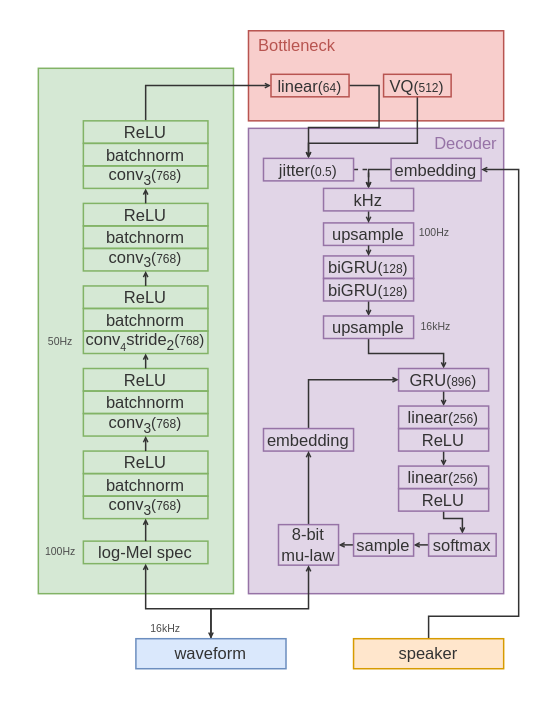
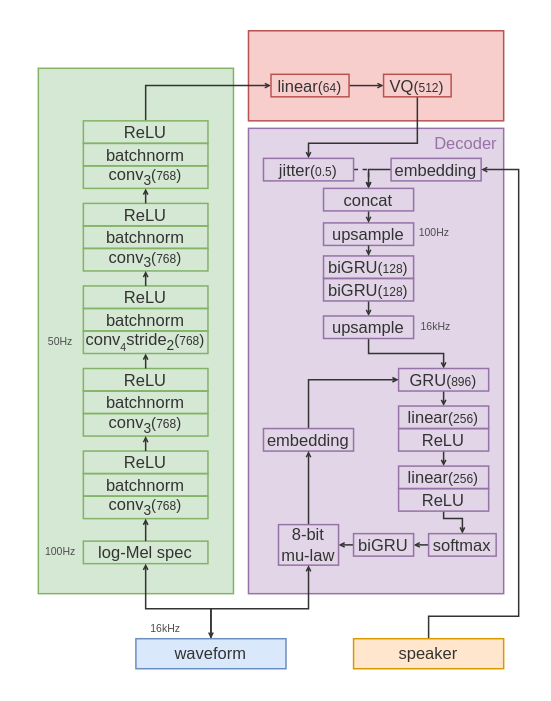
  <mxCell id="0" />
  <mxCell id="1" parent="0" />
  <mxCell id="2" value="" style="rounded=0;whiteSpace=wrap;html=1;fillColor=#e1d5e7;fontSize=11;strokeColor=#9673a6;" parent="1" vertex="1"><mxGeometry x="165" y="85" width="170" height="310" as="geometry" /></mxCell>
  <mxCell id="3" value="" style="rounded=0;whiteSpace=wrap;html=1;strokeColor=#b85450;fillColor=#f8cecc;fontSize=11;" parent="1" vertex="1"><mxGeometry x="165" y="20" width="170" height="60" as="geometry" /></mxCell>
  <mxCell id="4" value="" style="rounded=0;whiteSpace=wrap;html=1;fillColor=#d5e8d4;fontSize=11;strokeColor=#82B366;fontColor=#82B366;" parent="1" vertex="1"><mxGeometry x="25" y="45" width="130" height="350" as="geometry" /></mxCell>
  <mxCell id="5" value="conv&lt;sub&gt;3&lt;/sub&gt;&lt;font style=&quot;font-size: 10px&quot;&gt;(&lt;/font&gt;&lt;font style=&quot;font-size: 8px&quot;&gt;768&lt;/font&gt;&lt;font style=&quot;font-size: 10px&quot;&gt;)&lt;/font&gt;" style="rounded=0;whiteSpace=wrap;html=1;fillColor=none;fontSize=11;fontColor=#333333;strokeColor=#82B366;" parent="1" vertex="1"><mxGeometry x="55" y="330" width="83" height="15" as="geometry" /></mxCell>
  <mxCell id="6" value="batchnorm" style="rounded=0;whiteSpace=wrap;html=1;fillColor=none;fontSize=11;fontColor=#333333;strokeColor=#82B366;" parent="1" vertex="1"><mxGeometry x="55" y="315" width="83" height="15" as="geometry" /></mxCell>
  <mxCell id="7" value="ReLU" style="rounded=0;whiteSpace=wrap;html=1;fillColor=none;fontSize=11;fontColor=#333333;strokeColor=#82B366;" parent="1" vertex="1"><mxGeometry x="55" y="300" width="83" height="15" as="geometry" /></mxCell>
  <mxCell id="8" value="conv&lt;sub&gt;3&lt;/sub&gt;&lt;font style=&quot;font-size: 10px&quot;&gt;(&lt;/font&gt;&lt;font style=&quot;font-size: 8px&quot;&gt;768&lt;/font&gt;&lt;font style=&quot;font-size: 10px&quot;&gt;)&lt;/font&gt;" style="rounded=0;whiteSpace=wrap;html=1;fillColor=none;fontSize=11;fontColor=#333333;strokeColor=#82B366;" parent="1" vertex="1"><mxGeometry x="55" y="275" width="83" height="15" as="geometry" /></mxCell>
  <mxCell id="9" value="batchnorm" style="rounded=0;whiteSpace=wrap;html=1;fillColor=none;fontSize=11;fontColor=#333333;strokeColor=#82B366;" parent="1" vertex="1"><mxGeometry x="55" y="260" width="83" height="15" as="geometry" /></mxCell>
  <mxCell id="10" value="ReLU" style="rounded=0;whiteSpace=wrap;html=1;fillColor=none;fontSize=11;fontColor=#333333;strokeColor=#82B366;" parent="1" vertex="1"><mxGeometry x="55" y="245" width="83" height="15" as="geometry" /></mxCell>
  <mxCell id="11" value="conv&lt;sub&gt;&lt;font style=&quot;font-size: 7px&quot;&gt;4&lt;/font&gt;&lt;/sub&gt;stride&lt;sub&gt;2&lt;/sub&gt;&lt;font style=&quot;font-size: 10px&quot;&gt;(&lt;/font&gt;&lt;font style=&quot;font-size: 8px&quot;&gt;768&lt;/font&gt;&lt;font style=&quot;font-size: 10px&quot;&gt;)&lt;/font&gt;" style="rounded=0;whiteSpace=wrap;html=1;fillColor=none;fontSize=11;fontColor=#333333;strokeColor=#82B366;" parent="1" vertex="1"><mxGeometry x="55" y="220" width="83" height="15" as="geometry" /></mxCell>
  <mxCell id="12" value="batchnorm" style="rounded=0;whiteSpace=wrap;html=1;fillColor=none;fontSize=11;fontColor=#333333;strokeColor=#82B366;" parent="1" vertex="1"><mxGeometry x="55" y="205" width="83" height="15" as="geometry" /></mxCell>
  <mxCell id="13" value="ReLU" style="rounded=0;whiteSpace=wrap;html=1;fillColor=none;fontSize=11;fontColor=#333333;strokeColor=#82B366;" parent="1" vertex="1"><mxGeometry x="55" y="190" width="83" height="15" as="geometry" /></mxCell>
  <mxCell id="14" value="conv&lt;sub&gt;3&lt;/sub&gt;&lt;font style=&quot;font-size: 10px&quot;&gt;(&lt;/font&gt;&lt;font style=&quot;font-size: 8px&quot;&gt;768&lt;/font&gt;&lt;font style=&quot;font-size: 10px&quot;&gt;)&lt;/font&gt;" style="rounded=0;whiteSpace=wrap;html=1;fillColor=none;fontSize=11;fontColor=#333333;strokeColor=#82B366;" parent="1" vertex="1"><mxGeometry x="55" y="165" width="83" height="15" as="geometry" /></mxCell>
  <mxCell id="15" value="batchnorm" style="rounded=0;whiteSpace=wrap;html=1;fillColor=none;fontSize=11;fontColor=#333333;strokeColor=#82B366;" parent="1" vertex="1"><mxGeometry x="55" y="150" width="83" height="15" as="geometry" /></mxCell>
  <mxCell id="16" value="ReLU" style="rounded=0;whiteSpace=wrap;html=1;fillColor=none;fontSize=11;fontColor=#333333;strokeColor=#82B366;" parent="1" vertex="1"><mxGeometry x="55" y="135" width="83" height="15" as="geometry" /></mxCell>
  <mxCell id="17" value="conv&lt;sub&gt;3&lt;/sub&gt;&lt;font style=&quot;font-size: 10px&quot;&gt;(&lt;/font&gt;&lt;font style=&quot;font-size: 8px&quot;&gt;768&lt;/font&gt;&lt;font style=&quot;font-size: 10px&quot;&gt;)&lt;/font&gt;" style="rounded=0;whiteSpace=wrap;html=1;fillColor=none;fontSize=11;fontColor=#333333;strokeColor=#82B366;" parent="1" vertex="1"><mxGeometry x="55" y="110" width="83" height="15" as="geometry" /></mxCell>
  <mxCell id="18" value="batchnorm" style="rounded=0;whiteSpace=wrap;html=1;fillColor=none;fontSize=11;fontColor=#333333;strokeColor=#82B366;" parent="1" vertex="1"><mxGeometry x="55" y="95" width="83" height="15" as="geometry" /></mxCell>
  <mxCell id="19" style="edgeStyle=orthogonalEdgeStyle;rounded=0;orthogonalLoop=1;jettySize=auto;html=1;exitX=0.5;exitY=0;exitDx=0;exitDy=0;entryX=0;entryY=0.5;entryDx=0;entryDy=0;endArrow=open;endFill=0;endSize=2;strokeColor=#333333;strokeWidth=1;fontSize=11;fontColor=#82B366;" parent="1" source="20" target="23" edge="1"><mxGeometry relative="1" as="geometry" /></mxCell>
  <mxCell id="20" value="ReLU" style="rounded=0;whiteSpace=wrap;html=1;fillColor=none;fontSize=11;fontColor=#333333;strokeColor=#82B366;" parent="1" vertex="1"><mxGeometry x="55" y="80" width="83" height="15" as="geometry" /></mxCell>
  <mxCell id="21" value="log-Mel spec" style="rounded=0;whiteSpace=wrap;html=1;fillColor=none;fontSize=11;fontColor=#333333;strokeColor=#82B366;" parent="1" vertex="1"><mxGeometry x="55" y="360" width="83" height="15" as="geometry" /></mxCell>
- <mxCell id="22" style="edgeStyle=orthogonalEdgeStyle;rounded=0;orthogonalLoop=1;jettySize=auto;html=1;exitX=1;exitY=0.5;exitDx=0;exitDy=0;endArrow=open;endFill=0;endSize=2;strokeColor=#333333;strokeWidth=1;fontSize=11;fontColor=#333333;" parent="1" source="23" target="28" edge="1"><mxGeometry relative="1" as="geometry" /></mxCell>
+ <mxCell id="22" style="edgeStyle=orthogonalEdgeStyle;rounded=0;orthogonalLoop=1;jettySize=auto;html=1;exitX=1;exitY=0.5;exitDx=0;exitDy=0;entryX=0;entryY=0.5;entryDx=0;entryDy=0;endArrow=open;endFill=0;endSize=2;strokeColor=#333333;strokeWidth=1;fontSize=11;fontColor=#333333;" parent="1" source="23" target="25" edge="1"><mxGeometry relative="1" as="geometry" /></mxCell>
  <mxCell id="23" value="linear&lt;font style=&quot;font-size: 10px&quot;&gt;(&lt;/font&gt;&lt;font style=&quot;font-size: 8px&quot;&gt;64&lt;/font&gt;&lt;font style=&quot;font-size: 10px&quot;&gt;)&lt;/font&gt;" style="rounded=0;whiteSpace=wrap;html=1;fillColor=none;fontSize=11;strokeColor=#B85450;fontColor=#333333;" parent="1" vertex="1"><mxGeometry x="180" y="49" width="52" height="15" as="geometry" /></mxCell>
  <mxCell id="24" style="edgeStyle=orthogonalEdgeStyle;rounded=0;orthogonalLoop=1;jettySize=auto;html=1;exitX=0.5;exitY=1;exitDx=0;exitDy=0;entryX=0.5;entryY=0;entryDx=0;entryDy=0;strokeColor=#333333;endSize=2;startSize=2;endArrow=open;endFill=0;" parent="1" source="25" target="28" edge="1"><mxGeometry relative="1" as="geometry"><Array as="points"><mxPoint x="277" y="95" /><mxPoint x="205" y="95" /></Array></mxGeometry></mxCell>
  <mxCell id="25" value="VQ&lt;font style=&quot;font-size: 10px&quot;&gt;(&lt;/font&gt;&lt;font style=&quot;font-size: 8px&quot;&gt;512&lt;/font&gt;&lt;font style=&quot;font-size: 10px&quot;&gt;)&lt;/font&gt;" style="rounded=0;whiteSpace=wrap;html=1;fillColor=#f8cecc;fontSize=11;strokeColor=#b85450;fontColor=#333333;" parent="1" vertex="1"><mxGeometry x="255" y="49" width="45" height="15" as="geometry" /></mxCell>
  <mxCell id="26" value="upsample" style="rounded=0;whiteSpace=wrap;html=1;fillColor=none;fontSize=11;fontColor=#333333;strokeColor=#9673A6;" parent="1" vertex="1"><mxGeometry x="215" y="148" width="60" height="15" as="geometry" /></mxCell>
  <mxCell id="27" style="edgeStyle=orthogonalEdgeStyle;rounded=0;orthogonalLoop=1;jettySize=auto;html=1;exitX=1;exitY=0.5;exitDx=0;exitDy=0;endArrow=open;endFill=0;endSize=2;strokeColor=#333333;strokeWidth=1;fontSize=11;fontColor=#333333;entryX=0.5;entryY=0;entryDx=0;entryDy=0;dashed=1;" parent="1" source="28" target="32" edge="1"><mxGeometry relative="1" as="geometry"><mxPoint x="245" y="120" as="targetPoint" /></mxGeometry></mxCell>
  <mxCell id="28" value="jitter&lt;font style=&quot;font-size: 10px&quot;&gt;(&lt;/font&gt;&lt;font style=&quot;font-size: 8px&quot;&gt;0.5&lt;/font&gt;&lt;font style=&quot;font-size: 10px&quot;&gt;)&lt;/font&gt;" style="rounded=0;whiteSpace=wrap;html=1;fillColor=none;fontSize=11;fontColor=#333333;strokeColor=#9673A6;" parent="1" vertex="1"><mxGeometry x="175" y="105" width="60" height="15" as="geometry" /></mxCell>
  <mxCell id="29" style="edgeStyle=orthogonalEdgeStyle;rounded=0;orthogonalLoop=1;jettySize=auto;html=1;exitX=0;exitY=0.5;exitDx=0;exitDy=0;endArrow=open;endFill=0;endSize=2;strokeColor=#333333;strokeWidth=1;fontSize=11;fontColor=#333333;entryX=0.5;entryY=0;entryDx=0;entryDy=0;" parent="1" source="30" target="32" edge="1"><mxGeometry relative="1" as="geometry"><mxPoint x="245" y="120" as="targetPoint" /></mxGeometry></mxCell>
  <mxCell id="30" value="embedding" style="rounded=0;whiteSpace=wrap;html=1;fillColor=none;fontSize=11;fontColor=#333333;strokeColor=#9673A6;" parent="1" vertex="1"><mxGeometry x="260" y="105" width="60" height="15" as="geometry" /></mxCell>
  <mxCell id="31" style="edgeStyle=orthogonalEdgeStyle;rounded=0;orthogonalLoop=1;jettySize=auto;html=1;exitX=0.5;exitY=1;exitDx=0;exitDy=0;endArrow=open;endFill=0;endSize=2;strokeColor=#333333;strokeWidth=1;fontSize=11;fontColor=#333333;entryX=0.5;entryY=0;entryDx=0;entryDy=0;" parent="1" source="32" target="26" edge="1"><mxGeometry relative="1" as="geometry"><mxPoint x="245" y="147" as="targetPoint" /></mxGeometry></mxCell>
- <mxCell id="32" value="kHz" style="rounded=0;whiteSpace=wrap;html=1;fillColor=none;fontSize=11;fontColor=#333333;strokeColor=#9673A6;" parent="1" vertex="1"><mxGeometry x="215" y="125" width="60" height="15" as="geometry" /></mxCell>
+ <mxCell id="32" value="concat" style="rounded=0;whiteSpace=wrap;html=1;fillColor=none;fontSize=11;fontColor=#333333;strokeColor=#9673A6;" parent="1" vertex="1"><mxGeometry x="215" y="125" width="60" height="15" as="geometry" /></mxCell>
  <mxCell id="33" value="biGRU&lt;font style=&quot;font-size: 10px&quot;&gt;(&lt;/font&gt;&lt;font style=&quot;font-size: 8px&quot;&gt;128&lt;/font&gt;&lt;font style=&quot;font-size: 10px&quot;&gt;)&lt;/font&gt;" style="rounded=0;whiteSpace=wrap;html=1;fillColor=none;fontSize=11;fontColor=#333333;strokeColor=#9673A6;" parent="1" vertex="1"><mxGeometry x="215" y="170" width="60" height="15" as="geometry" /></mxCell>
  <mxCell id="34" style="edgeStyle=orthogonalEdgeStyle;rounded=0;orthogonalLoop=1;jettySize=auto;html=1;exitX=0.5;exitY=1;exitDx=0;exitDy=0;entryX=0.5;entryY=0;entryDx=0;entryDy=0;endArrow=open;endFill=0;endSize=2;strokeColor=#333333;strokeWidth=1;fontSize=11;fontColor=#333333;" parent="1" source="35" target="37" edge="1"><mxGeometry relative="1" as="geometry" /></mxCell>
  <mxCell id="35" value="biGRU&lt;font style=&quot;font-size: 10px&quot;&gt;(&lt;/font&gt;&lt;font style=&quot;font-size: 8px&quot;&gt;128&lt;/font&gt;&lt;font style=&quot;font-size: 10px&quot;&gt;)&lt;/font&gt;" style="rounded=0;whiteSpace=wrap;html=1;fillColor=none;fontSize=11;fontColor=#333333;strokeColor=#9673A6;" parent="1" vertex="1"><mxGeometry x="215" y="185" width="60" height="15" as="geometry" /></mxCell>
  <mxCell id="36" style="edgeStyle=orthogonalEdgeStyle;rounded=0;orthogonalLoop=1;jettySize=auto;html=1;exitX=0.5;exitY=1;exitDx=0;exitDy=0;entryX=0.5;entryY=0;entryDx=0;entryDy=0;endArrow=open;endFill=0;endSize=2;strokeColor=#333333;strokeWidth=1;fontSize=11;fontColor=#333333;" parent="1" source="37" target="39" edge="1"><mxGeometry relative="1" as="geometry"><Array as="points"><mxPoint x="245" y="235" /><mxPoint x="295" y="235" /></Array></mxGeometry></mxCell>
  <mxCell id="37" value="upsample" style="rounded=0;whiteSpace=wrap;html=1;fillColor=none;fontSize=11;fontColor=#333333;strokeColor=#9673A6;" parent="1" vertex="1"><mxGeometry x="215" y="210" width="60" height="15" as="geometry" /></mxCell>
  <mxCell id="38" style="edgeStyle=orthogonalEdgeStyle;rounded=0;orthogonalLoop=1;jettySize=auto;html=1;exitX=0.5;exitY=1;exitDx=0;exitDy=0;entryX=0.5;entryY=0;entryDx=0;entryDy=0;endArrow=open;endFill=0;endSize=2;strokeColor=#333333;strokeWidth=1;fontSize=11;fontColor=#333333;" parent="1" source="39" target="40" edge="1"><mxGeometry relative="1" as="geometry" /></mxCell>
  <mxCell id="39" value="GRU&lt;font style=&quot;font-size: 10px&quot;&gt;(&lt;/font&gt;&lt;font style=&quot;font-size: 8px&quot;&gt;896&lt;/font&gt;&lt;font style=&quot;font-size: 10px&quot;&gt;)&lt;/font&gt;" style="rounded=0;whiteSpace=wrap;html=1;fillColor=none;fontSize=11;fontColor=#333333;strokeColor=#9673A6;" parent="1" vertex="1"><mxGeometry x="265" y="245" width="60" height="15" as="geometry" /></mxCell>
  <mxCell id="40" value="linear&lt;font style=&quot;font-size: 10px&quot;&gt;(&lt;/font&gt;&lt;font style=&quot;font-size: 8px&quot;&gt;256&lt;/font&gt;&lt;font style=&quot;font-size: 10px&quot;&gt;)&lt;/font&gt;" style="rounded=0;whiteSpace=wrap;html=1;fillColor=none;fontSize=11;fontColor=#333333;strokeColor=#9673A6;" parent="1" vertex="1"><mxGeometry x="265" y="270" width="60" height="15" as="geometry" /></mxCell>
  <mxCell id="41" style="edgeStyle=orthogonalEdgeStyle;rounded=0;orthogonalLoop=1;jettySize=auto;html=1;exitX=0.5;exitY=1;exitDx=0;exitDy=0;entryX=0.5;entryY=0;entryDx=0;entryDy=0;endArrow=open;endFill=0;endSize=2;strokeColor=#333333;strokeWidth=1;fontSize=11;fontColor=#333333;" parent="1" source="42" target="43" edge="1"><mxGeometry relative="1" as="geometry" /></mxCell>
  <mxCell id="42" value="ReLU" style="rounded=0;whiteSpace=wrap;html=1;fillColor=none;fontSize=11;fontColor=#333333;strokeColor=#9673A6;" parent="1" vertex="1"><mxGeometry x="265" y="285" width="60" height="15" as="geometry" /></mxCell>
  <mxCell id="43" value="linear&lt;font style=&quot;font-size: 10px&quot;&gt;(&lt;/font&gt;&lt;font style=&quot;font-size: 8px&quot;&gt;256&lt;/font&gt;&lt;font style=&quot;font-size: 10px&quot;&gt;)&lt;/font&gt;" style="rounded=0;whiteSpace=wrap;html=1;fillColor=none;fontSize=11;fontColor=#333333;strokeColor=#9673A6;" parent="1" vertex="1"><mxGeometry x="265" y="310" width="60" height="15" as="geometry" /></mxCell>
  <mxCell id="44" style="edgeStyle=orthogonalEdgeStyle;rounded=0;orthogonalLoop=1;jettySize=auto;html=1;exitX=0.5;exitY=1;exitDx=0;exitDy=0;entryX=0.5;entryY=0;entryDx=0;entryDy=0;endArrow=open;endFill=0;endSize=2;strokeColor=#333333;strokeWidth=1;fontSize=11;fontColor=#333333;" parent="1" source="45" target="47" edge="1"><mxGeometry relative="1" as="geometry"><Array as="points"><mxPoint x="295" y="345" /><mxPoint x="308" y="345" /></Array></mxGeometry></mxCell>
  <mxCell id="45" value="ReLU" style="rounded=0;whiteSpace=wrap;html=1;fillColor=none;fontSize=11;fontColor=#333333;strokeColor=#9673A6;" parent="1" vertex="1"><mxGeometry x="265" y="325" width="60" height="15" as="geometry" /></mxCell>
  <mxCell id="46" style="edgeStyle=orthogonalEdgeStyle;rounded=0;orthogonalLoop=1;jettySize=auto;html=1;exitX=0;exitY=0.5;exitDx=0;exitDy=0;entryX=1;entryY=0.5;entryDx=0;entryDy=0;endArrow=open;endFill=0;endSize=2;strokeColor=#333333;strokeWidth=1;fontSize=11;fontColor=#333333;" parent="1" source="47" target="49" edge="1"><mxGeometry relative="1" as="geometry" /></mxCell>
  <mxCell id="47" value="softmax" style="rounded=0;whiteSpace=wrap;html=1;fillColor=none;fontSize=11;fontColor=#333333;strokeColor=#9673A6;" parent="1" vertex="1"><mxGeometry x="285" y="355" width="45" height="15" as="geometry" /></mxCell>
  <mxCell id="48" style="edgeStyle=orthogonalEdgeStyle;rounded=0;orthogonalLoop=1;jettySize=auto;html=1;exitX=0;exitY=0.5;exitDx=0;exitDy=0;entryX=1;entryY=0.5;entryDx=0;entryDy=0;endArrow=open;endFill=0;endSize=2;strokeColor=#333333;strokeWidth=1;fontSize=11;fontColor=#333333;" parent="1" source="49" target="53" edge="1"><mxGeometry relative="1" as="geometry"><Array as="points"><mxPoint x="231" y="363" /><mxPoint x="225" y="363" /></Array></mxGeometry></mxCell>
- <mxCell id="49" value="sample" style="rounded=0;whiteSpace=wrap;html=1;fillColor=none;fontSize=11;fontColor=#333333;strokeColor=#9673A6;" parent="1" vertex="1"><mxGeometry x="235" y="355" width="40" height="15" as="geometry" /></mxCell>
+ <mxCell id="49" value="biGRU" style="rounded=0;whiteSpace=wrap;html=1;fillColor=none;fontSize=11;fontColor=#333333;strokeColor=#9673A6;" parent="1" vertex="1"><mxGeometry x="235" y="355" width="40" height="15" as="geometry" /></mxCell>
  <mxCell id="50" style="edgeStyle=orthogonalEdgeStyle;rounded=0;orthogonalLoop=1;jettySize=auto;html=1;exitX=0.5;exitY=0;exitDx=0;exitDy=0;entryX=0;entryY=0.5;entryDx=0;entryDy=0;endArrow=open;endFill=0;endSize=2;strokeColor=#333333;strokeWidth=1;fontSize=11;fontColor=#333333;" parent="1" source="51" target="39" edge="1"><mxGeometry relative="1" as="geometry" /></mxCell>
  <mxCell id="51" value="embedding" style="rounded=0;whiteSpace=wrap;html=1;fillColor=none;fontSize=11;fontColor=#333333;strokeColor=#9673A6;" parent="1" vertex="1"><mxGeometry x="175" y="285" width="60" height="15" as="geometry" /></mxCell>
  <mxCell id="52" style="edgeStyle=orthogonalEdgeStyle;rounded=0;orthogonalLoop=1;jettySize=auto;html=1;exitX=0.5;exitY=0;exitDx=0;exitDy=0;entryX=0.5;entryY=1;entryDx=0;entryDy=0;endArrow=open;endFill=0;endSize=2;strokeColor=#333333;strokeWidth=1;fontSize=11;fontColor=#333333;" parent="1" source="53" target="51" edge="1"><mxGeometry relative="1" as="geometry" /></mxCell>
  <mxCell id="53" value="8-bit mu-law" style="rounded=0;whiteSpace=wrap;html=1;fillColor=none;fontSize=11;fontColor=#333333;strokeColor=#9673A6;" parent="1" vertex="1"><mxGeometry x="185" y="349" width="40" height="27" as="geometry" /></mxCell>
- <mxCell id="54" value="Bottleneck" style="text;html=1;strokeColor=none;fillColor=none;align=center;verticalAlign=middle;whiteSpace=wrap;rounded=0;fontSize=11;fontColor=#B85450;" parent="1" vertex="1"><mxGeometry x="170" y="20" width="55" height="20" as="geometry" /></mxCell>
  <mxCell id="55" value="Decoder" style="text;html=1;strokeColor=none;fillColor=none;align=center;verticalAlign=middle;whiteSpace=wrap;rounded=0;fontSize=11;fontColor=#9673A6;" parent="1" vertex="1"><mxGeometry x="285" y="85" width="50" height="20" as="geometry" /></mxCell>
  <mxCell id="56" value="" style="endArrow=open;html=1;fontSize=11;fontColor=#82B366;exitX=0.5;exitY=0;exitDx=0;exitDy=0;entryX=0.5;entryY=1;entryDx=0;entryDy=0;endSize=2;endFill=0;strokeWidth=1;strokeColor=#333333;" parent="1" source="21" target="5" edge="1"><mxGeometry width="50" height="50" relative="1" as="geometry"><mxPoint x="135" y="265" as="sourcePoint" /><mxPoint x="185" y="215" as="targetPoint" /></mxGeometry></mxCell>
  <mxCell id="57" value="" style="endArrow=open;html=1;fontSize=11;fontColor=#82B366;exitX=0.5;exitY=0;exitDx=0;exitDy=0;entryX=0.5;entryY=1;entryDx=0;entryDy=0;endSize=2;endFill=0;strokeWidth=1;strokeColor=#333333;" parent="1" source="7" target="8" edge="1"><mxGeometry width="50" height="50" relative="1" as="geometry"><mxPoint x="97.5" y="365" as="sourcePoint" /><mxPoint x="97.5" y="350" as="targetPoint" /></mxGeometry></mxCell>
  <mxCell id="58" value="" style="endArrow=open;html=1;fontSize=11;fontColor=#82B366;exitX=0.5;exitY=0;exitDx=0;exitDy=0;entryX=0.5;entryY=1;entryDx=0;entryDy=0;endSize=2;endFill=0;strokeWidth=1;strokeColor=#333333;" parent="1" source="10" target="11" edge="1"><mxGeometry width="50" height="50" relative="1" as="geometry"><mxPoint x="92.47" y="245" as="sourcePoint" /><mxPoint x="92.47" y="235" as="targetPoint" /></mxGeometry></mxCell>
  <mxCell id="59" value="" style="endArrow=open;html=1;fontSize=11;fontColor=#82B366;exitX=0.5;exitY=0;exitDx=0;exitDy=0;entryX=0.5;entryY=1;entryDx=0;entryDy=0;endSize=2;endFill=0;strokeWidth=1;strokeColor=#333333;" parent="1" source="13" target="14" edge="1"><mxGeometry width="50" height="50" relative="1" as="geometry"><mxPoint x="92.47" y="190" as="sourcePoint" /><mxPoint x="92.47" y="180" as="targetPoint" /></mxGeometry></mxCell>
  <mxCell id="60" value="" style="endArrow=open;html=1;fontSize=11;fontColor=#82B366;exitX=0.5;exitY=0;exitDx=0;exitDy=0;entryX=0.5;entryY=1;entryDx=0;entryDy=0;endSize=2;endFill=0;strokeWidth=1;strokeColor=#333333;" parent="1" source="16" target="17" edge="1"><mxGeometry width="50" height="50" relative="1" as="geometry"><mxPoint x="92.4" y="135" as="sourcePoint" /><mxPoint x="92.4" y="125" as="targetPoint" /></mxGeometry></mxCell>
  <mxCell id="61" style="edgeStyle=orthogonalEdgeStyle;rounded=0;orthogonalLoop=1;jettySize=auto;html=1;exitX=0.5;exitY=0;exitDx=0;exitDy=0;endArrow=open;endFill=0;endSize=2;strokeColor=#333333;strokeWidth=1;fontSize=11;fontColor=#333333;entryX=0.5;entryY=1;entryDx=0;entryDy=0;" parent="1" source="63" target="21" edge="1"><mxGeometry relative="1" as="geometry"><Array as="points"><mxPoint x="140" y="405" /><mxPoint x="97" y="405" /></Array><mxPoint x="54" y="405" as="targetPoint" /></mxGeometry></mxCell>
  <mxCell id="62" style="edgeStyle=orthogonalEdgeStyle;rounded=0;orthogonalLoop=1;jettySize=auto;html=1;exitX=0.5;exitY=0;exitDx=0;exitDy=0;endArrow=open;endFill=0;endSize=2;strokeColor=#333333;strokeWidth=1;fontSize=11;fontColor=#333333;startArrow=open;startFill=0;startSize=2;" parent="1" source="63" target="53" edge="1"><mxGeometry relative="1" as="geometry"><Array as="points"><mxPoint x="140" y="405" /><mxPoint x="205" y="405" /></Array></mxGeometry></mxCell>
  <mxCell id="63" value="waveform" style="text;html=1;strokeColor=#6c8ebf;fillColor=#dae8fc;align=center;verticalAlign=middle;whiteSpace=wrap;rounded=0;labelBackgroundColor=none;fontSize=11;fontColor=#333333;" parent="1" vertex="1"><mxGeometry x="90" y="425" width="100" height="20" as="geometry" /></mxCell>
  <mxCell id="64" style="edgeStyle=orthogonalEdgeStyle;rounded=0;orthogonalLoop=1;jettySize=auto;html=1;exitX=0.5;exitY=0;exitDx=0;exitDy=0;startArrow=none;startFill=0;startSize=2;endArrow=open;endFill=0;endSize=2;strokeColor=#333333;strokeWidth=1;fontSize=11;fontColor=#333333;entryX=1;entryY=0.5;entryDx=0;entryDy=0;" parent="1" source="65" target="30" edge="1"><mxGeometry relative="1" as="geometry"><mxPoint x="360" y="265" as="targetPoint" /><Array as="points"><mxPoint x="285" y="410" /><mxPoint x="345" y="410" /><mxPoint x="345" y="113" /></Array></mxGeometry></mxCell>
  <mxCell id="65" value="speaker" style="text;html=1;strokeColor=#d79b00;fillColor=#ffe6cc;align=center;verticalAlign=middle;whiteSpace=wrap;rounded=0;labelBackgroundColor=none;fontSize=11;fontColor=#333333;" parent="1" vertex="1"><mxGeometry x="235" y="425" width="100" height="20" as="geometry" /></mxCell>
  <mxCell id="66" value="16kHz" style="text;html=1;strokeColor=none;fillColor=none;align=center;verticalAlign=middle;whiteSpace=wrap;rounded=0;labelBackgroundColor=none;fontSize=7;fontColor=#4D4D4D;" parent="1" vertex="1"><mxGeometry x="90" y="409" width="40" height="20" as="geometry" /></mxCell>
  <mxCell id="67" value="100Hz" style="text;html=1;strokeColor=none;fillColor=none;align=center;verticalAlign=middle;whiteSpace=wrap;rounded=0;labelBackgroundColor=none;fontSize=7;fontColor=#4D4D4D;" parent="1" vertex="1"><mxGeometry x="20" y="357.5" width="40" height="20" as="geometry" /></mxCell>
  <mxCell id="68" value="50Hz" style="text;html=1;strokeColor=none;fillColor=none;align=center;verticalAlign=middle;whiteSpace=wrap;rounded=0;labelBackgroundColor=none;fontSize=7;fontColor=#4D4D4D;" parent="1" vertex="1"><mxGeometry x="20" y="217.5" width="40" height="20" as="geometry" /></mxCell>
  <mxCell id="69" value="100Hz" style="text;html=1;strokeColor=none;fillColor=none;align=center;verticalAlign=middle;whiteSpace=wrap;rounded=0;labelBackgroundColor=none;fontSize=7;fontColor=#4D4D4D;" parent="1" vertex="1"><mxGeometry x="269" y="145" width="40" height="20" as="geometry" /></mxCell>
  <mxCell id="70" value="16kHz" style="text;html=1;strokeColor=none;fillColor=none;align=center;verticalAlign=middle;whiteSpace=wrap;rounded=0;labelBackgroundColor=none;fontSize=7;fontColor=#4D4D4D;" parent="1" vertex="1"><mxGeometry x="270" y="207.5" width="40" height="20" as="geometry" /></mxCell>
  <mxCell id="71" style="edgeStyle=orthogonalEdgeStyle;rounded=0;orthogonalLoop=1;jettySize=auto;html=1;exitX=0.5;exitY=1;exitDx=0;exitDy=0;endArrow=open;endFill=0;endSize=2;strokeColor=#333333;strokeWidth=1;fontSize=11;fontColor=#333333;entryX=0.5;entryY=0;entryDx=0;entryDy=0;" parent="1" source="26" target="33" edge="1"><mxGeometry relative="1" as="geometry"><mxPoint x="246" y="141" as="sourcePoint" /><mxPoint x="246" y="149" as="targetPoint" /></mxGeometry></mxCell>
